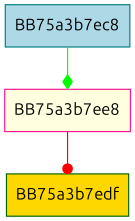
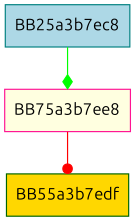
  digraph {
    fontname=Ubuntu
    splines=ortho
    node [fontname=Ubuntu shape=box style=filled]
    edge [fontname=Ubuntu]
-   BB75a3b7ec8 [color=teal fillcolor=lightblue]
+   BB75a3b7ec8 [color=teal fillcolor=lightblue label=BB25a3b7ec8]
    BB75a3b7ee8 [color=deeppink fillcolor=lightyellow]
-   BB75a3b7edf [color=darkgreen fillcolor=gold]
+   BB75a3b7edf [color=darkgreen fillcolor=gold label=BB55a3b7edf]
    BB75a3b7ec8 -> BB75a3b7ee8 [arrowhead=diamond color=green]
    BB75a3b7ee8 -> BB75a3b7edf [arrowhead=dot color=red]
  }
